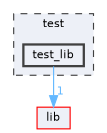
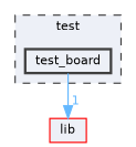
  digraph {
    compound=true
    node [fillcolor="#edf0f7" fontname=Helvetica fontsize=10 shape=box]
-   n1 [color=grey25 height=0.2 label=test_lib style="filled,bold" width=0.4]
+   n1 [color=grey25 height=0.2 label=test_board style="filled,bold" width=0.4]
    n2 [color=red height=0.2 label=lib style=filled width=0.4]
    subgraph cluster_1 {
      bgcolor="#edf0f7"
      fontname=Helvetica
      fontsize=10
      label=test
      pencolor=grey25
      style="filled,dashed"
      n1
    }
    n1 -> n2 [color=steelblue1 fontcolor=steelblue1 fontname=Helvetica fontsize=10 headlabel=1 labeldistance=1.5 labelfontname=Helvetica labelfontsize=10]
  }
